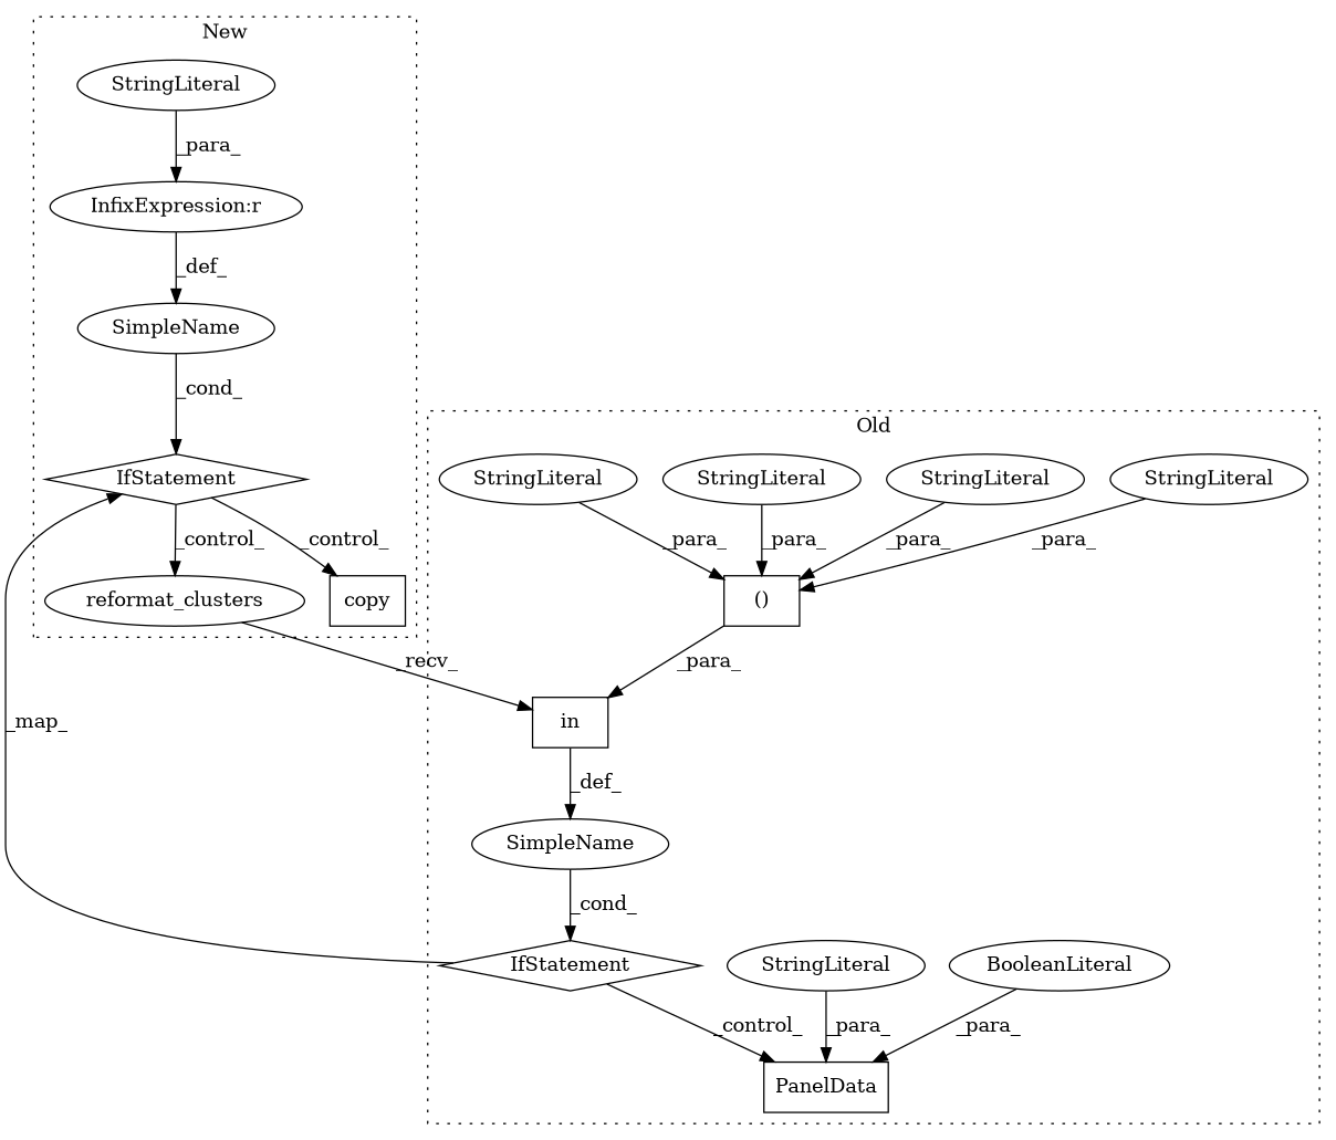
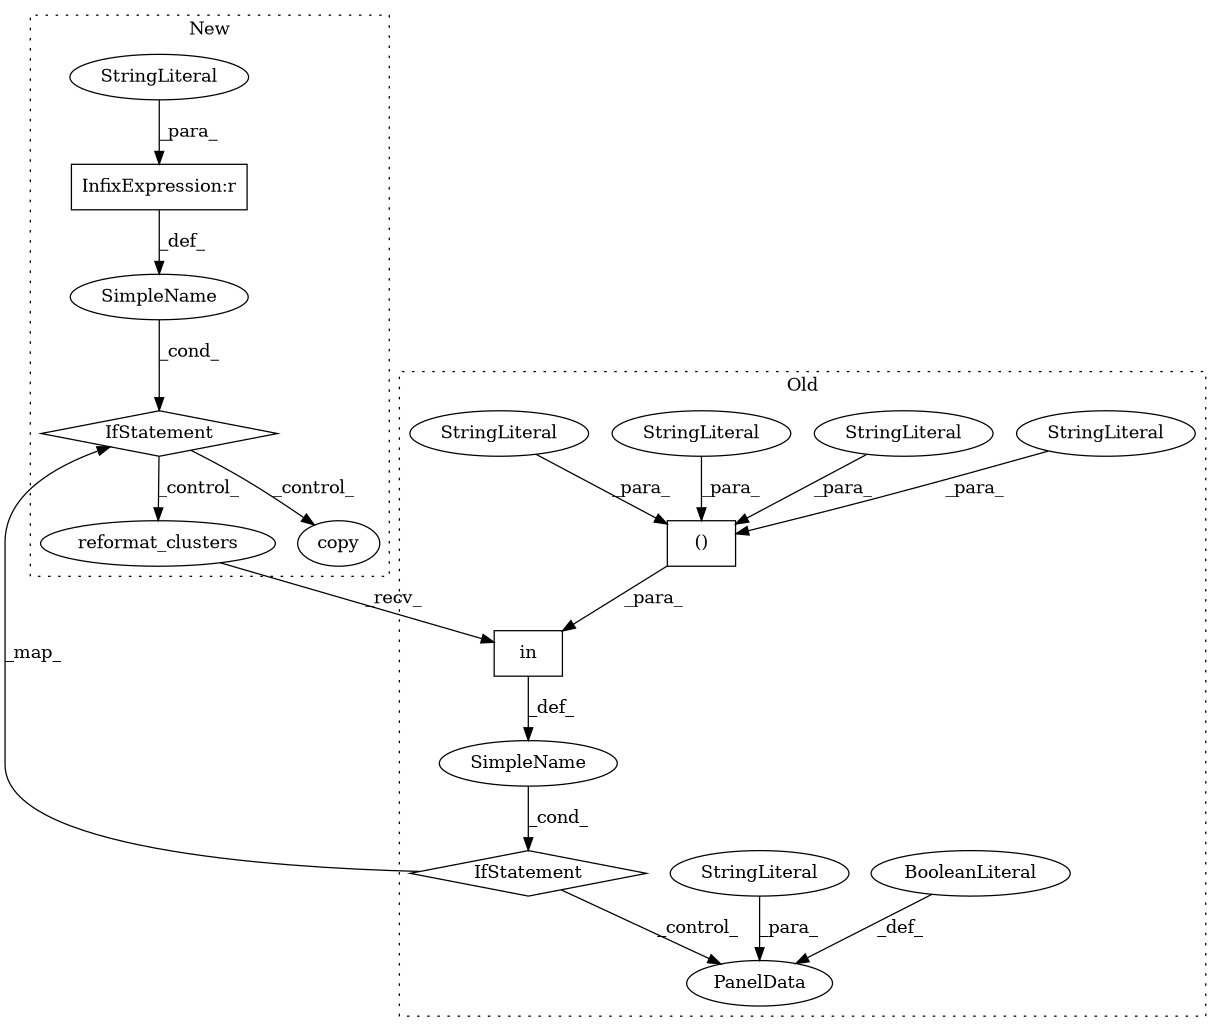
  digraph {
    node [a=45 shape=ellipse]
    n1 [a=106 l=91 label="()" s=18929 shape=box]
-   n2 [a=32 l="10,1" label=PanelData s="19177,19215" shape=box]
+   n2 [a=32 l="10,1" label=PanelData s="19177,19215"]
    n3 [a=105 l=108 label=in s=18912 shape=box]
    n4 [a=25 l="8,3" label=IfStatement s="18904,19020" shape=diamond]
    n5 [a=9 l=5 label=BooleanLiteral s=19210]
    n6 [a=42 label=SimpleName]
    n7 [l=8 label=StringLiteral s=18982]
    n8 [l=13 label=StringLiteral s=19196]
    n9 [l=12 label=StringLiteral s=18929]
    n10 [l=17 label=StringLiteral s=19003]
    n11 [l=15 label=StringLiteral s=18954]
    n12 [a=32 l="18,1" label=reformat_clusters s="20517,20543"]
    n13 [a=25 l="4,2" label=IfStatement s="20187,20214" shape=diamond]
    n14 [a=42 label=SimpleName]
-   n15 [a=27 l=4 label="InfixExpression:r" s=20199]
-   n16 [a=32 l=6 label=copy s=20545 shape=box]
+   n15 [a=27 l=4 label="InfixExpression:r" s=20199 shape=box]
+   n16 [a=32 l=6 label=copy s=20545]
    n17 [l=11 label=StringLiteral s=20203]
    subgraph cluster_1 {
      label=Old
      style=dotted
      n1
      n2
      n3
      n4
      n5
      n6
      n7
      n8
      n9
      n10
      n11
    }
    subgraph cluster_2 {
      label=New
      style=dotted
      n12
      n13
      n14
      n15
      n16
      n17
    }
    n1 -> n3 [label=_para_]
    n3 -> n6 [label=_def_]
    n4 -> n2 [label=_control_]
    n4 -> n13 [label=_map_]
-   n5 -> n2 [label=_para_]
+   n5 -> n2 [label=_def_]
    n6 -> n4 [label=_cond_]
    n7 -> n1 [label=_para_]
    n8 -> n2 [label=_para_]
    n9 -> n1 [label=_para_]
    n10 -> n1 [label=_para_]
    n11 -> n1 [label=_para_]
    n12 -> n3 [label=_recv_]
    n13 -> n12 [label=_control_]
    n13 -> n16 [label=_control_]
    n14 -> n13 [label=_cond_]
    n15 -> n14 [label=_def_]
    n17 -> n15 [label=_para_]
  }
